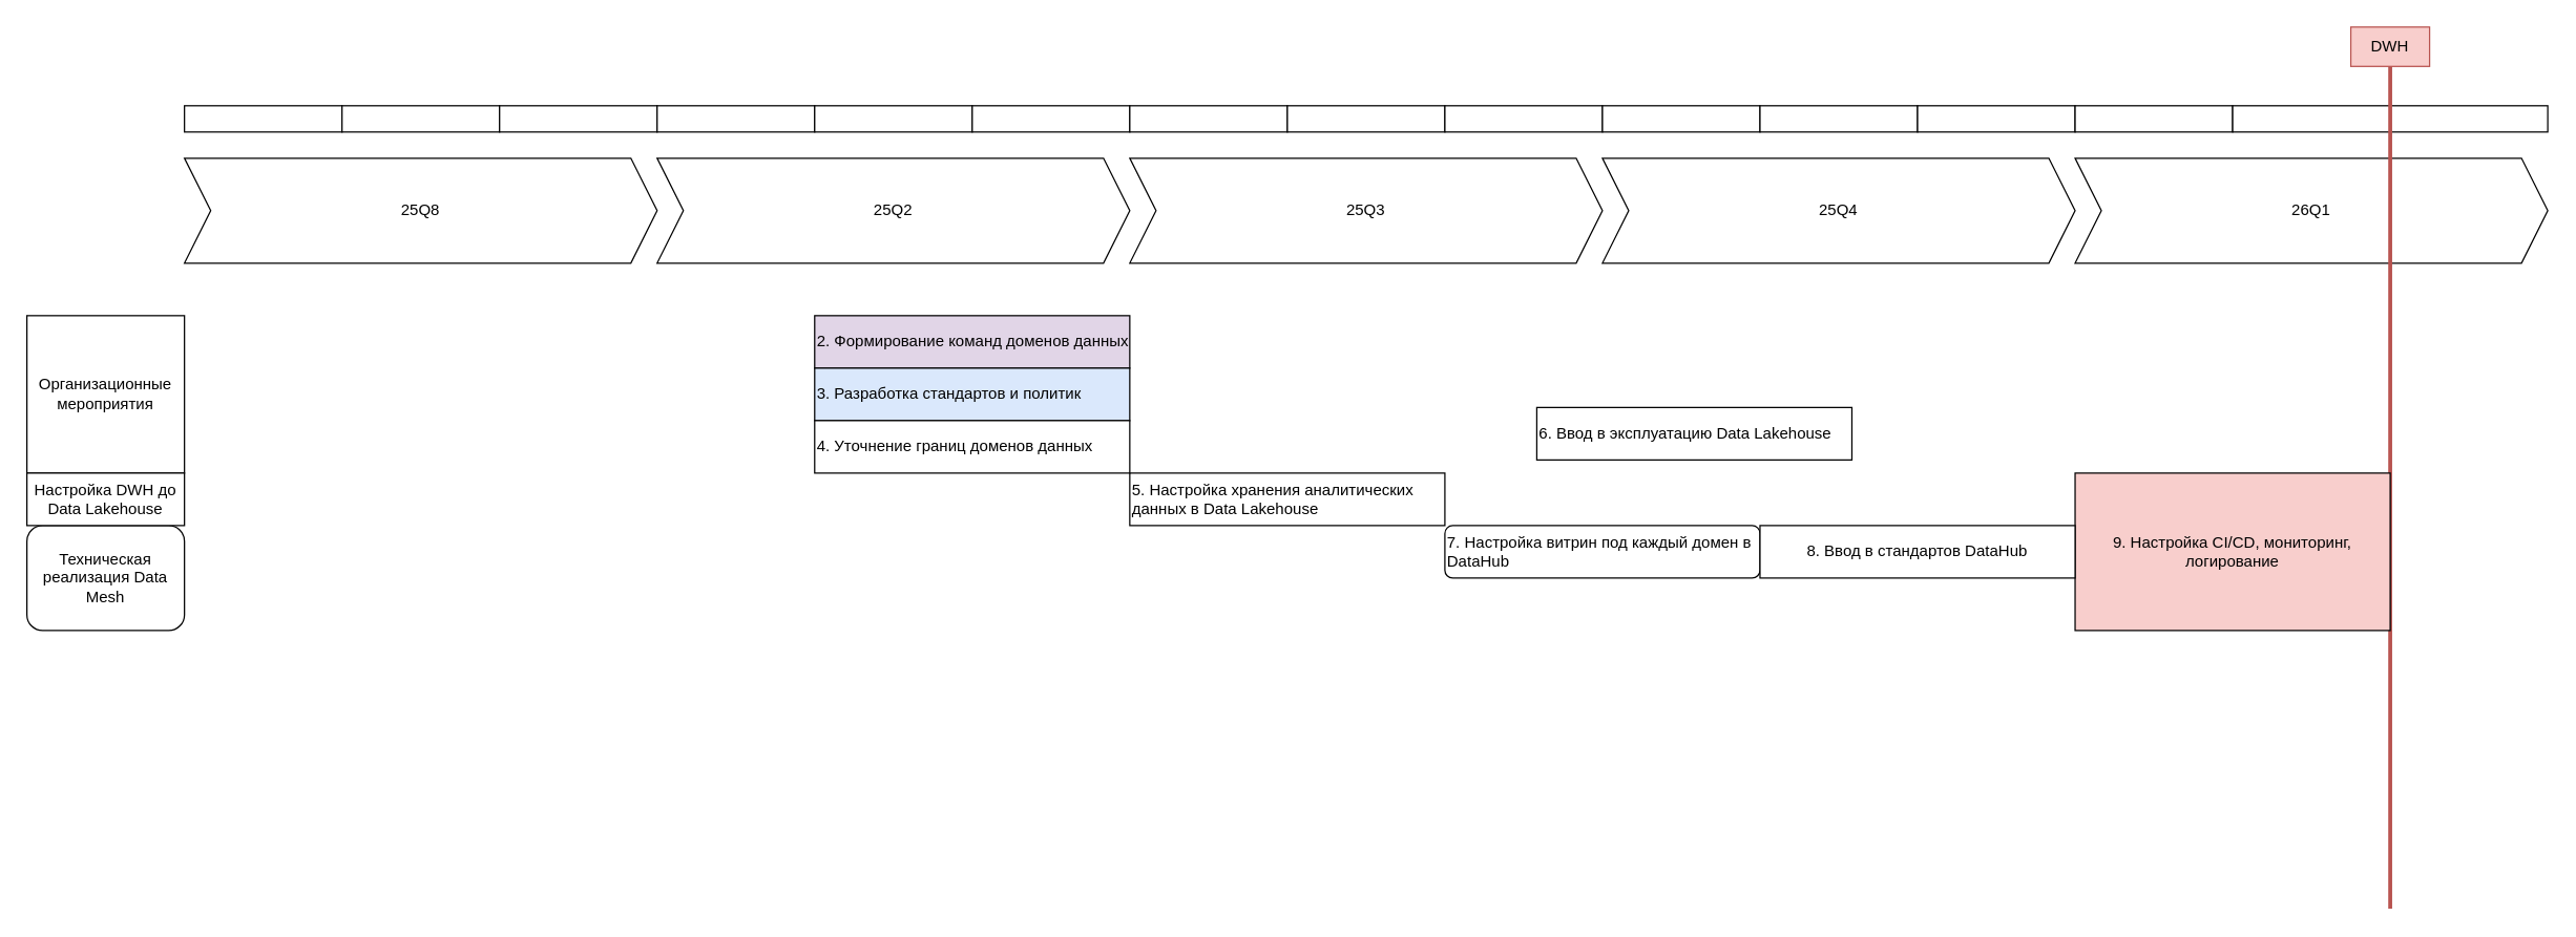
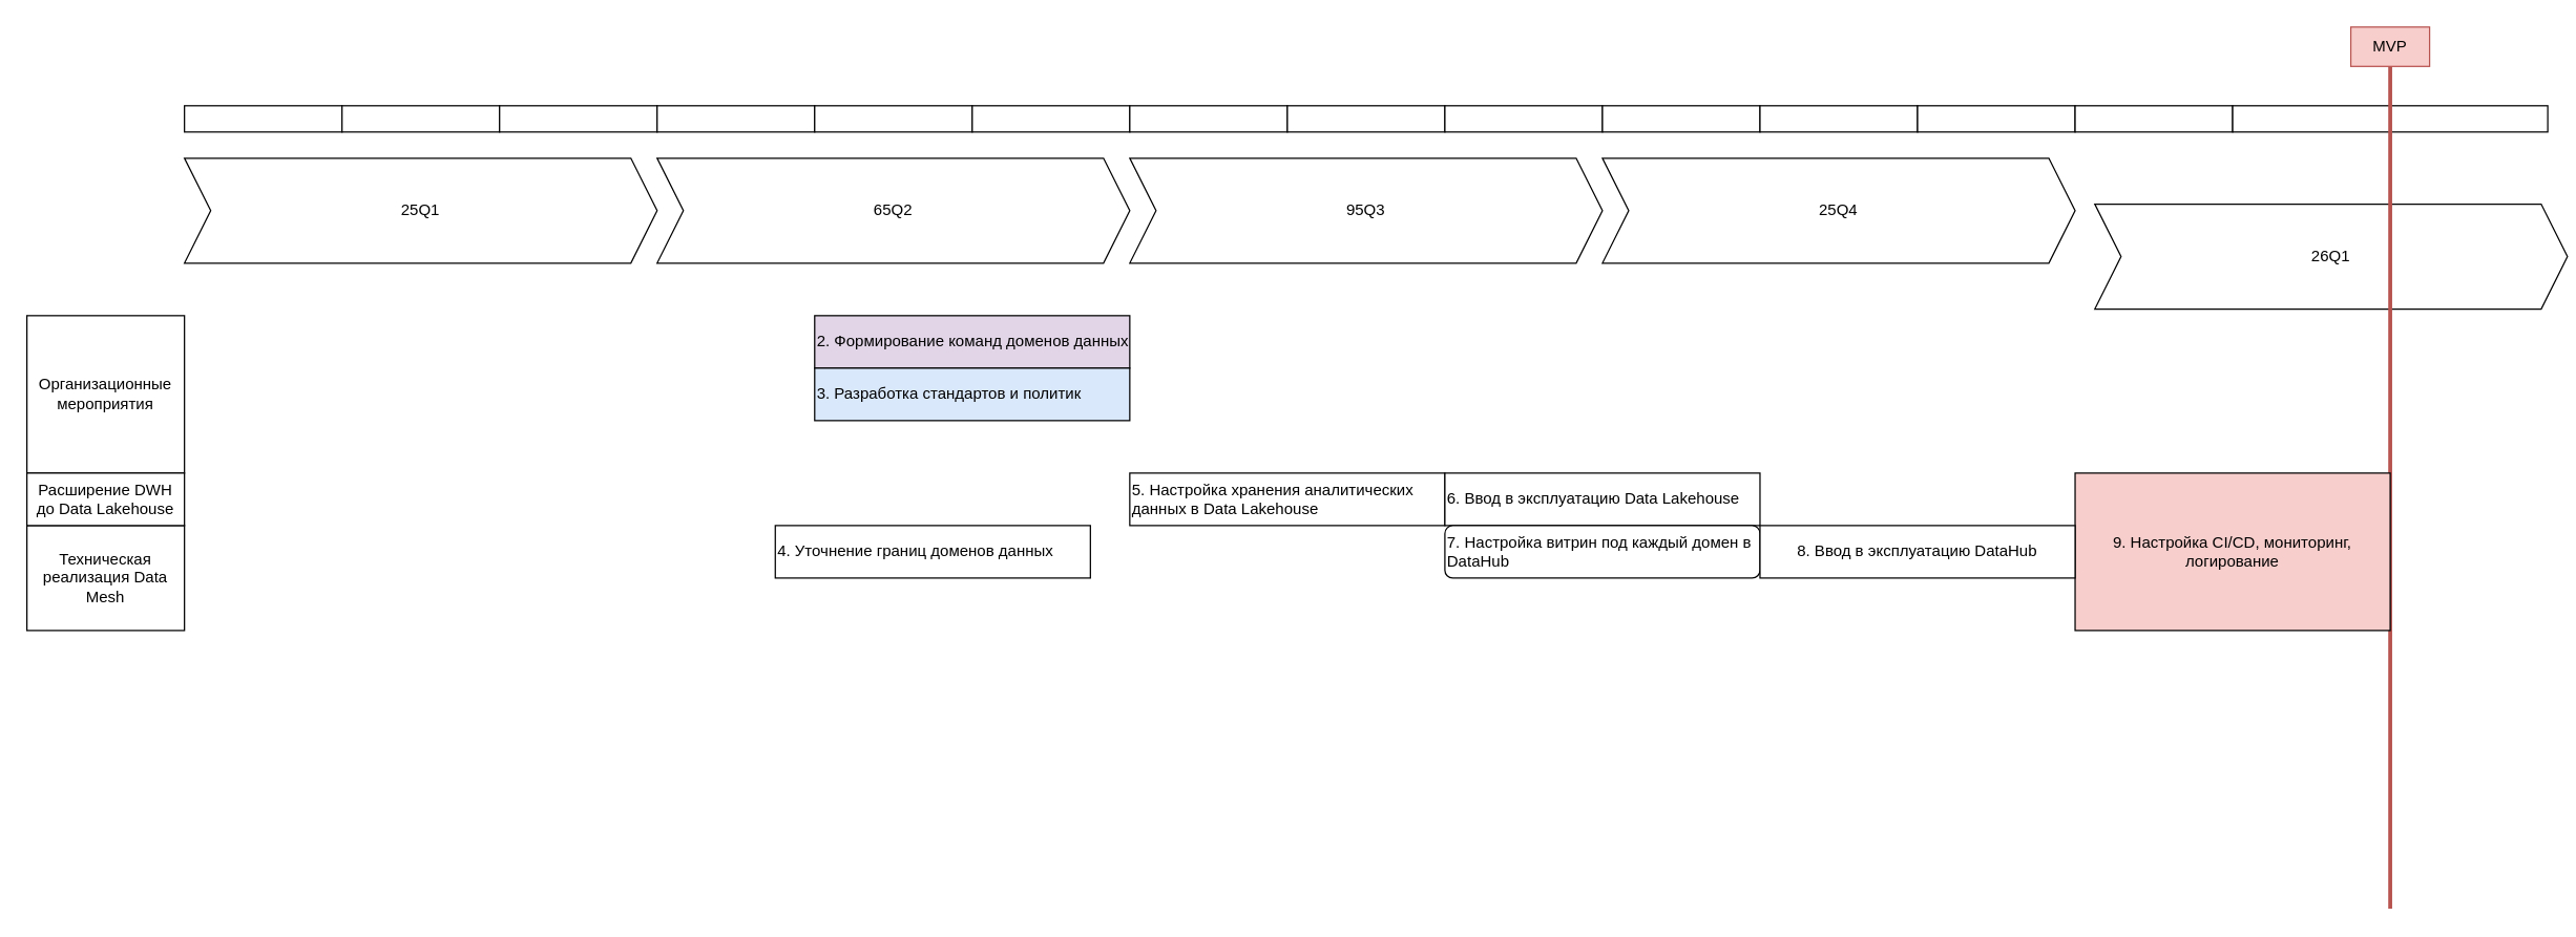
  <mxCell id="0" />
  <mxCell id="1" parent="0" />
- <mxCell id="2" value="25Q8" style="shape=step;perimeter=stepPerimeter;whiteSpace=wrap;html=1;fixedSize=1;" parent="1" vertex="1"><mxGeometry x="140" y="120" width="360" height="80" as="geometry" /></mxCell>
- <mxCell id="3" value="25Q2" style="shape=step;perimeter=stepPerimeter;whiteSpace=wrap;html=1;fixedSize=1;" parent="1" vertex="1"><mxGeometry x="500" y="120" width="360" height="80" as="geometry" /></mxCell>
- <mxCell id="4" value="25Q3" style="shape=step;perimeter=stepPerimeter;whiteSpace=wrap;html=1;fixedSize=1;" parent="1" vertex="1"><mxGeometry x="860" y="120" width="360" height="80" as="geometry" /></mxCell>
+ <mxCell id="2" value="25Q1" style="shape=step;perimeter=stepPerimeter;whiteSpace=wrap;html=1;fixedSize=1;" parent="1" vertex="1"><mxGeometry x="140" y="120" width="360" height="80" as="geometry" /></mxCell>
+ <mxCell id="3" value="65Q2" style="shape=step;perimeter=stepPerimeter;whiteSpace=wrap;html=1;fixedSize=1;" parent="1" vertex="1"><mxGeometry x="500" y="120" width="360" height="80" as="geometry" /></mxCell>
+ <mxCell id="4" value="95Q3" style="shape=step;perimeter=stepPerimeter;whiteSpace=wrap;html=1;fixedSize=1;" parent="1" vertex="1"><mxGeometry x="860" y="120" width="360" height="80" as="geometry" /></mxCell>
  <mxCell id="5" value="25Q4" style="shape=step;perimeter=stepPerimeter;whiteSpace=wrap;html=1;fixedSize=1;" parent="1" vertex="1"><mxGeometry x="1220" y="120" width="360" height="80" as="geometry" /></mxCell>
- <mxCell id="6" value="Техническая реализация Data Mesh" style="whiteSpace=wrap;html=1;rounded=1;" parent="1" vertex="1"><mxGeometry x="20" y="400" width="120" height="80" as="geometry" /></mxCell>
+ <mxCell id="6" value="Техническая реализация Data Mesh" style="rounded=0;whiteSpace=wrap;html=1;" parent="1" vertex="1"><mxGeometry x="20" y="400" width="120" height="80" as="geometry" /></mxCell>
  <mxCell id="7" value="2. Формирование команд доменов данных" style="rounded=0;whiteSpace=wrap;html=1;align=left;fillColor=#e1d5e7;" parent="1" vertex="1"><mxGeometry x="620" y="240" width="240" height="40" as="geometry" /></mxCell>
  <mxCell id="8" value="" style="rounded=0;whiteSpace=wrap;html=1;" parent="1" vertex="1"><mxGeometry x="140" y="80" width="120" height="20" as="geometry" /></mxCell>
  <mxCell id="9" value="" style="rounded=0;whiteSpace=wrap;html=1;" parent="1" vertex="1"><mxGeometry x="260" y="80" width="120" height="20" as="geometry" /></mxCell>
  <mxCell id="10" value="" style="rounded=0;whiteSpace=wrap;html=1;" parent="1" vertex="1"><mxGeometry x="380" y="80" width="120" height="20" as="geometry" /></mxCell>
  <mxCell id="11" value="" style="rounded=0;whiteSpace=wrap;html=1;" parent="1" vertex="1"><mxGeometry x="500" y="80" width="120" height="20" as="geometry" /></mxCell>
  <mxCell id="12" value="" style="rounded=0;whiteSpace=wrap;html=1;" parent="1" vertex="1"><mxGeometry x="620" y="80" width="120" height="20" as="geometry" /></mxCell>
  <mxCell id="13" value="" style="rounded=0;whiteSpace=wrap;html=1;" parent="1" vertex="1"><mxGeometry x="740" y="80" width="120" height="20" as="geometry" /></mxCell>
  <mxCell id="14" value="3. Разработка стандартов и политик" style="rounded=0;whiteSpace=wrap;html=1;align=left;fillColor=#dae8fc;" parent="1" vertex="1"><mxGeometry x="620" y="280" width="240" height="40" as="geometry" /></mxCell>
  <mxCell id="15" value="" style="rounded=0;whiteSpace=wrap;html=1;" parent="1" vertex="1"><mxGeometry x="860" y="80" width="120" height="20" as="geometry" /></mxCell>
  <mxCell id="16" value="" style="rounded=0;whiteSpace=wrap;html=1;" parent="1" vertex="1"><mxGeometry x="980" y="80" width="120" height="20" as="geometry" /></mxCell>
  <mxCell id="17" value="" style="rounded=0;whiteSpace=wrap;html=1;" parent="1" vertex="1"><mxGeometry x="1100" y="80" width="120" height="20" as="geometry" /></mxCell>
  <mxCell id="18" value="" style="rounded=0;whiteSpace=wrap;html=1;" parent="1" vertex="1"><mxGeometry x="1220" y="80" width="120" height="20" as="geometry" /></mxCell>
  <mxCell id="19" value="" style="rounded=0;whiteSpace=wrap;html=1;" parent="1" vertex="1"><mxGeometry x="1340" y="80" width="120" height="20" as="geometry" /></mxCell>
  <mxCell id="20" value="" style="rounded=0;whiteSpace=wrap;html=1;" parent="1" vertex="1"><mxGeometry x="1460" y="80" width="120" height="20" as="geometry" /></mxCell>
- <mxCell id="21" value="DWH" style="text;html=1;strokeColor=#b85450;fillColor=#f8cecc;align=center;verticalAlign=middle;whiteSpace=wrap;rounded=0;fontSize=12;" parent="1" vertex="1"><mxGeometry x="1790" y="20" width="60" height="30" as="geometry" /></mxCell>
+ <mxCell id="21" value="MVP" style="text;html=1;strokeColor=#b85450;fillColor=#f8cecc;align=center;verticalAlign=middle;whiteSpace=wrap;rounded=0;fontSize=12;" parent="1" vertex="1"><mxGeometry x="1790" y="20" width="60" height="30" as="geometry" /></mxCell>
  <mxCell id="22" value="Организационные мероприятия" style="rounded=0;whiteSpace=wrap;html=1;" parent="1" vertex="1"><mxGeometry x="20" y="240" width="120" height="120" as="geometry" /></mxCell>
- <mxCell id="23" value="26Q1" style="shape=step;perimeter=stepPerimeter;whiteSpace=wrap;html=1;fixedSize=1;" parent="1" vertex="1"><mxGeometry x="1580" y="120" width="360" height="80" as="geometry" /></mxCell>
+ <mxCell id="23" value="26Q1" style="shape=step;perimeter=stepPerimeter;whiteSpace=wrap;html=1;fixedSize=1;" parent="1" vertex="1"><mxGeometry x="1595" y="155" width="360" height="80" as="geometry" /></mxCell>
  <mxCell id="24" value="" style="rounded=0;whiteSpace=wrap;html=1;" parent="1" vertex="1"><mxGeometry x="1580" y="80" width="120" height="20" as="geometry" /></mxCell>
  <mxCell id="25" value="" style="rounded=0;whiteSpace=wrap;html=1;" parent="1" vertex="1"><mxGeometry x="1700" y="80" width="120" height="20" as="geometry" /></mxCell>
  <mxCell id="26" value="" style="rounded=0;whiteSpace=wrap;html=1;" parent="1" vertex="1"><mxGeometry x="1820" y="80" width="120" height="20" as="geometry" /></mxCell>
  <mxCell id="27" value="" style="endArrow=none;html=1;rounded=0;fontSize=12;strokeWidth=3;strokeColor=#b85450;fillColor=#f8cecc;" parent="1" edge="1"><mxGeometry width="50" height="50" relative="1" as="geometry"><mxPoint x="1820" y="692" as="sourcePoint" /><mxPoint x="1820" y="50" as="targetPoint" /></mxGeometry></mxCell>
  <mxCell id="28" value="5. Настройка хранения аналитических данных в Data Lakehouse" style="rounded=0;whiteSpace=wrap;html=1;align=left;" parent="1" vertex="1"><mxGeometry x="860" y="360" width="240" height="40" as="geometry" /></mxCell>
  <mxCell id="29" value="9. Настройка CI/CD, мониторинг, логирование" style="rounded=0;whiteSpace=wrap;html=1;fillColor=#f8cecc;" parent="1" vertex="1"><mxGeometry x="1580" y="360" width="240" height="120" as="geometry" /></mxCell>
- <mxCell id="30" value="4. Уточнение границ доменов данных" style="rounded=0;whiteSpace=wrap;html=1;align=left;" parent="1" vertex="1"><mxGeometry x="620" y="320" width="240" height="40" as="geometry" /></mxCell>
- <mxCell id="31" value="6. Ввод в эксплуатацию Data Lakehouse" style="rounded=0;whiteSpace=wrap;html=1;align=left;" parent="1" vertex="1"><mxGeometry x="1170" y="310" width="240" height="40" as="geometry" /></mxCell>
- <mxCell id="32" value="Настройка DWH до Data Lakehouse" style="rounded=0;whiteSpace=wrap;html=1;" parent="1" vertex="1"><mxGeometry x="20" y="360" width="120" height="40" as="geometry" /></mxCell>
+ <mxCell id="30" value="4. Уточнение границ доменов данных" style="rounded=0;whiteSpace=wrap;html=1;align=left;" parent="1" vertex="1"><mxGeometry x="590" y="400" width="240" height="40" as="geometry" /></mxCell>
+ <mxCell id="31" value="6. Ввод в эксплуатацию Data Lakehouse" style="rounded=0;whiteSpace=wrap;html=1;align=left;" parent="1" vertex="1"><mxGeometry x="1100" y="360" width="240" height="40" as="geometry" /></mxCell>
+ <mxCell id="32" value="Расширение DWH до Data Lakehouse" style="rounded=0;whiteSpace=wrap;html=1;" parent="1" vertex="1"><mxGeometry x="20" y="360" width="120" height="40" as="geometry" /></mxCell>
  <mxCell id="33" value="7.&amp;nbsp;&lt;span style=&quot;text-align: center;&quot;&gt;Настройка витрин под каждый домен в DataHub&lt;/span&gt;" style="whiteSpace=wrap;html=1;align=left;rounded=1;" parent="1" vertex="1"><mxGeometry x="1100" y="400" width="240" height="40" as="geometry" /></mxCell>
- <mxCell id="34" value="8. Ввод в стандартов DataHub" style="rounded=0;whiteSpace=wrap;html=1;" parent="1" vertex="1"><mxGeometry x="1340" y="400" width="240" height="40" as="geometry" /></mxCell>
+ <mxCell id="34" value="8. Ввод в эксплуатацию DataHub" style="rounded=0;whiteSpace=wrap;html=1;" parent="1" vertex="1"><mxGeometry x="1340" y="400" width="240" height="40" as="geometry" /></mxCell>
